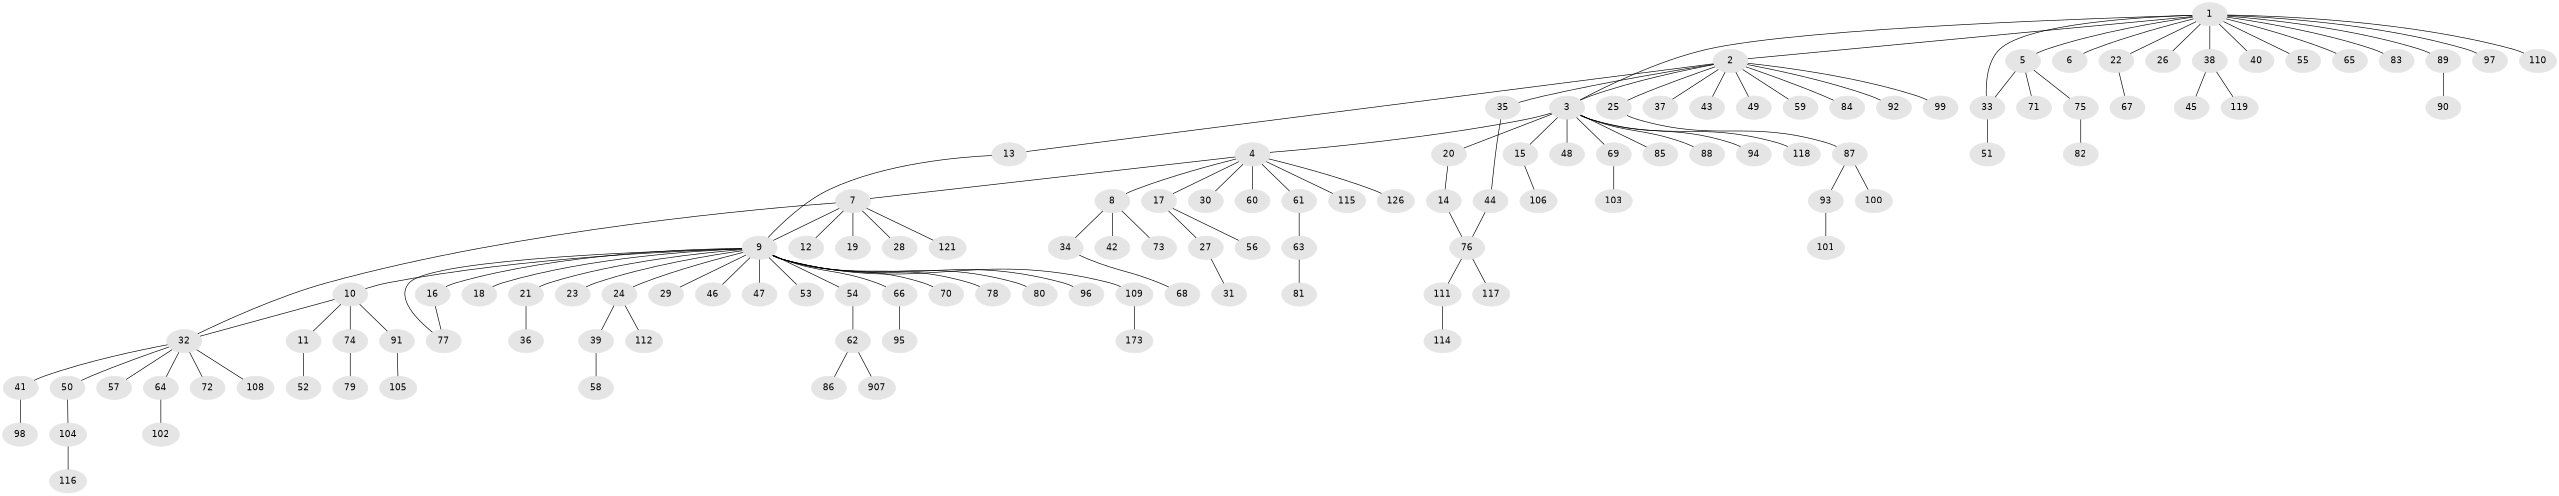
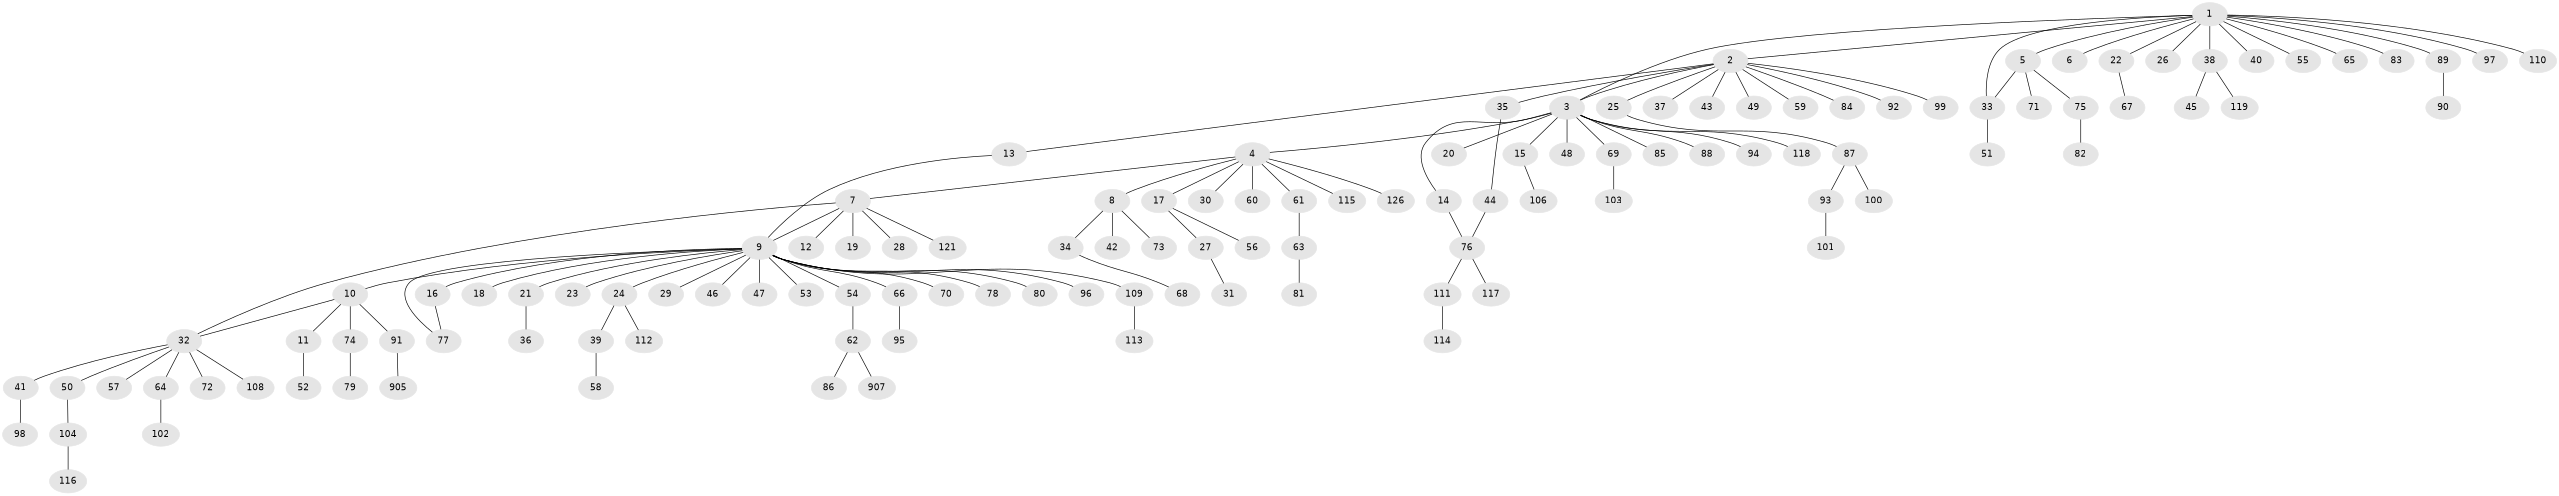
  graph {
    fontname="DejaVu Sans"
    node [color=gray90 fontname="DejaVu Sans" style=filled]
    edge [fontname="DejaVu Sans"]
    1
    2
    3
    5
    6
    22
    26
    33
    38
    40
    55
    65
    83
    89
    97
    110
    13
    25
    35
    37
    43
    49
    59
    84
    92
    99
    4
    14
    15
    20
    48
    69
    85
    88
    94
    118
    71
    75
    67
    51
    45
    119
    90
    9
    87
    44
    7
    8
    17
    30
    60
    61
    115
    n54 [label=126]
    10
    16
    18
    21
    23
    24
    29
    46
    47
    53
    54
    66
    70
    77
    78
    80
    96
    109
    76
    106
    103
    12
    19
    28
    32
    121
    34
    42
    73
    27
    56
    63
    81
    82
    41
    50
    57
    64
    72
    108
    68
    11
    74
    91
    36
    39
    112
    62
    95
-   113 [label=173]
+   113
    52
    79
-   105
+   105 [label=905]
    111
    117
    31
    58
    93
    100
    98
    104
    102
    116
    86
    n119 [label=907]
    114
    101
    1 -- 2
    1 -- 3
    1 -- 5
    1 -- 6
    1 -- 22
    1 -- 26
    1 -- 33
    1 -- 38
    1 -- 40
    1 -- 55
    1 -- 65
    1 -- 83
    1 -- 89
    1 -- 97
    1 -- 110
    2 -- 3
    2 -- 13
    2 -- 25
    2 -- 35
    2 -- 37
    2 -- 43
    2 -- 49
    2 -- 59
    2 -- 84
    2 -- 92
    2 -- 99
    3 -- 4
-   20 -- 14
+   3 -- 14
    3 -- 15
    3 -- 20
    3 -- 48
    3 -- 69
    3 -- 85
    3 -- 88
    3 -- 94
    3 -- 118
    5 -- 33
    5 -- 71
    5 -- 75
    22 -- 67
    33 -- 51
    38 -- 45
    38 -- 119
    89 -- 90
    13 -- 9
    25 -- 87
    35 -- 44
    4 -- 7
    4 -- 8
    4 -- 17
    4 -- 30
    4 -- 60
    4 -- 61
    4 -- 115
    4 -- n54
    14 -- 76
    15 -- 106
    69 -- 103
    75 -- 82
    9 -- 10
    9 -- 16
    9 -- 18
    9 -- 21
    9 -- 23
    9 -- 24
    9 -- 29
    9 -- 46
    9 -- 47
    9 -- 53
    9 -- 54
    9 -- 66
    9 -- 70
    9 -- 77
    9 -- 78
    9 -- 80
    9 -- 96
    9 -- 109
    87 -- 93
    87 -- 100
    44 -- 76
    7 -- 9
    7 -- 12
    7 -- 19
    7 -- 28
    7 -- 32
    7 -- 121
    8 -- 34
    8 -- 42
    8 -- 73
    17 -- 27
    17 -- 56
    61 -- 63
    10 -- 32
    10 -- 11
    10 -- 74
    10 -- 91
    16 -- 77
    21 -- 36
    24 -- 39
    24 -- 112
    54 -- 62
    66 -- 95
    109 -- 113
    76 -- 111
    76 -- 117
    32 -- 41
    32 -- 50
    32 -- 57
    32 -- 64
    32 -- 72
    32 -- 108
    34 -- 68
    27 -- 31
    63 -- 81
    41 -- 98
    50 -- 104
    64 -- 102
    11 -- 52
    74 -- 79
    91 -- 105
    39 -- 58
    62 -- 86
    62 -- n119
    111 -- 114
    93 -- 101
    104 -- 116
  }
